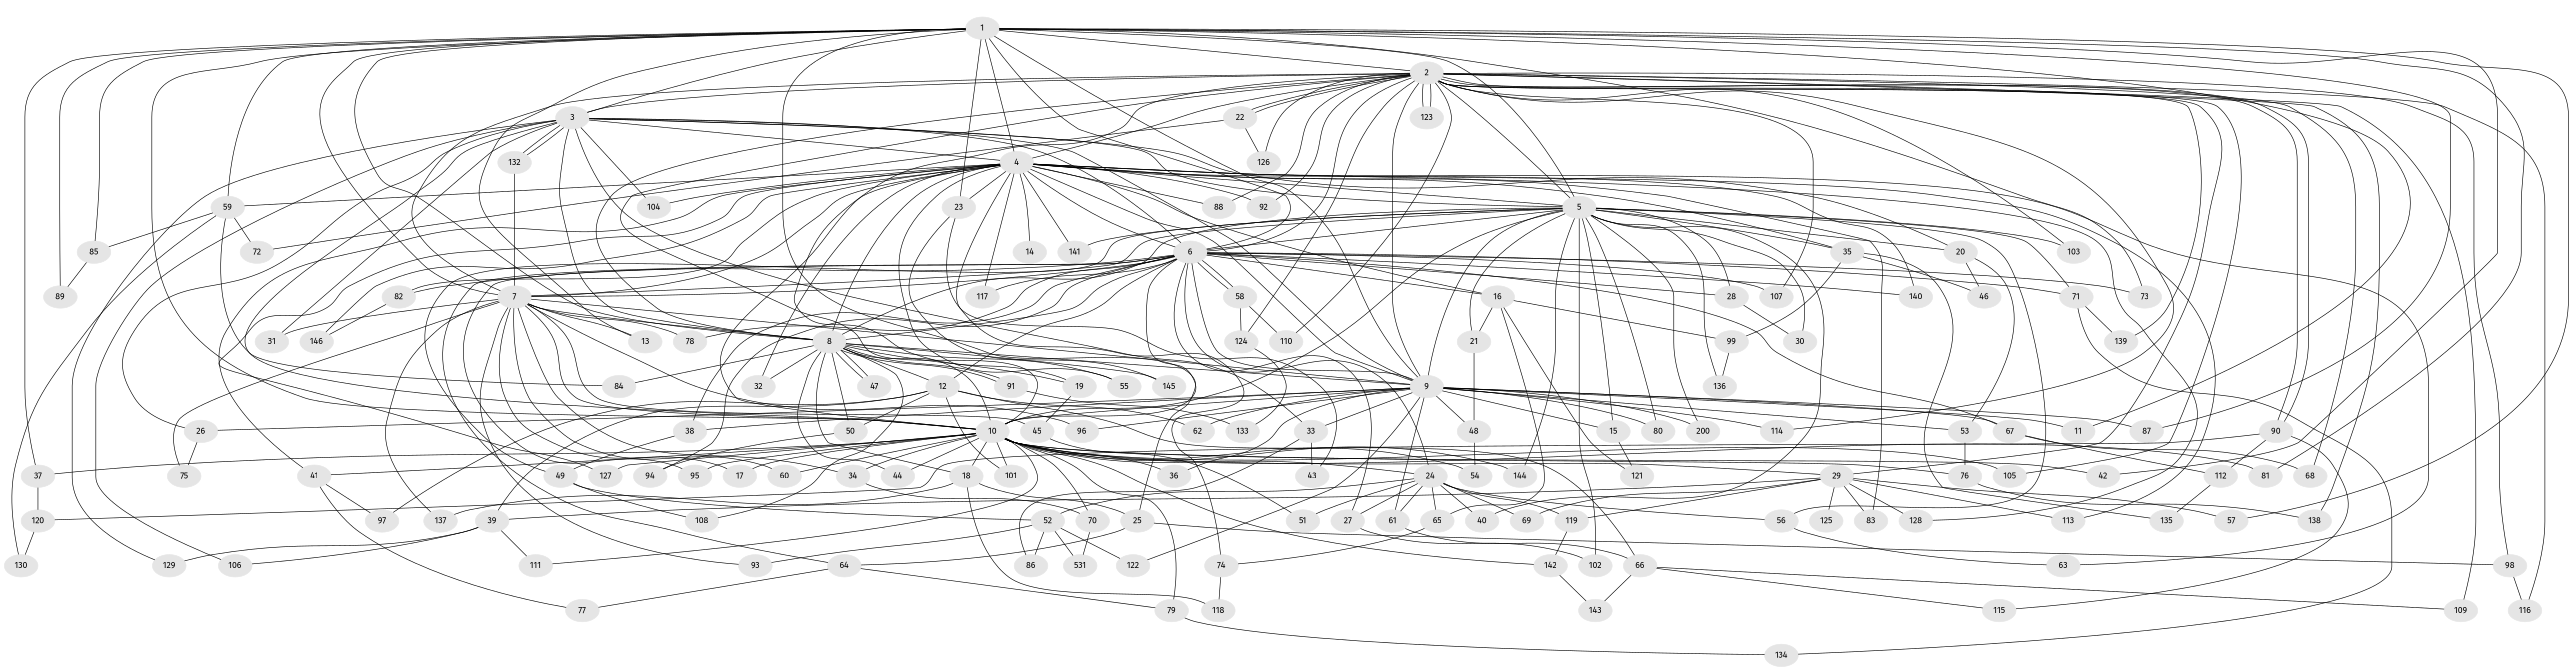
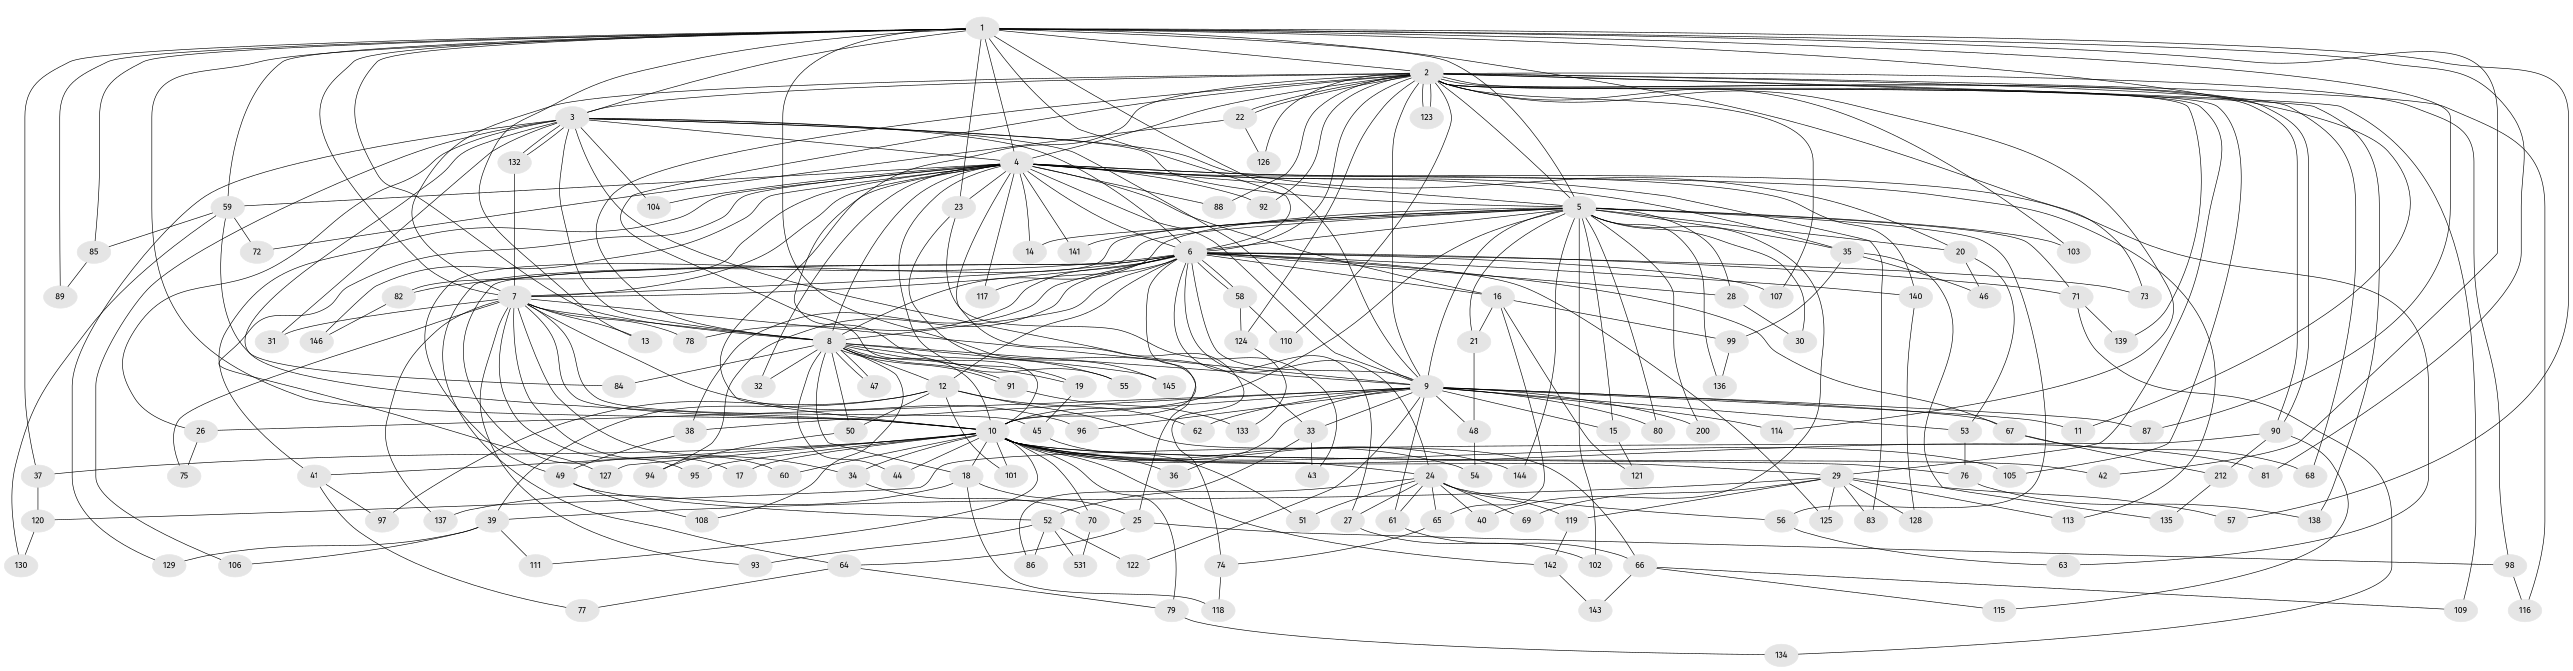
  graph {
    fontname="Fira Sans"
    node [color=gray90 fontname="Fira Sans" style=filled]
    edge [fontname="Fira Sans"]
    1
    2
    3
    4
    5
    6
    7
    8
    9
    10
    11
    13
    23
    25
    37
    42
    57
    59
    73
    81
    85
    87
    89
    19
    22
    29
    68
    88
    90
    92
    98
    103
    105
    107
    109
    110
    114
    116
    123
    124
    126
    138
    139
    20
    26
    31
    33
    104
    106
    129
    132
    14
    16
    32
    35
    41
    55
    63
    74
    82
    83
    113
    117
    127
    128
    140
    141
    146
    15
    21
    28
    30
    40
    49
    56
    71
    80
    n78 [label=200]
    102
    136
    144
    12
    24
    27
    38
    58
    64
    67
    78
    94
    95
    125
    17
    34
    45
    60
    75
    93
    96
    137
    18
    44
    47
    50
    84
    91
    108
    145
    36
    48
    53
    61
    62
    122
    54
    70
    76
    79
    101
    111
    142
    43
    120
    72
    130
    39
    69
    119
    115
-   112
+   112 [label=212]
    133
    46
    86
    121
    65
    99
    135
    97
    77
    118
    52
    134
    66
    51
    n145 [label=531]
    143
    1 -- 2
    1 -- 3
    1 -- 4
    1 -- 5
    1 -- 6
    1 -- 7
    1 -- 8
    1 -- 9
    1 -- 10
    1 -- 11
    1 -- 13
    1 -- 23
    1 -- 25
    1 -- 37
    1 -- 42
    1 -- 57
    1 -- 59
    1 -- 73
    1 -- 81
    1 -- 85
    1 -- 87
    1 -- 89
    2 -- 3
    2 -- 4
    2 -- 5
    2 -- 6
    2 -- 7
    2 -- 8
    2 -- 9
    2 -- 10
    2 -- 19
    2 -- 22
    2 -- 22
    2 -- 29
    2 -- 68
    2 -- 88
    2 -- 90
    2 -- 90
    2 -- 92
    2 -- 98
    2 -- 103
    2 -- 105
    2 -- 107
    2 -- 109
    2 -- 110
    2 -- 114
    2 -- 116
    2 -- 123
    2 -- 123
    2 -- 124
    2 -- 126
    2 -- 138
    2 -- 139
    3 -- 4
    3 -- 5
    3 -- 6
    3 -- 8
    3 -- 9
    3 -- 10
    3 -- 20
    3 -- 26
    3 -- 31
    3 -- 33
    3 -- 104
    3 -- 106
    3 -- 129
    3 -- 132
    3 -- 132
    4 -- 5
    4 -- 6
    4 -- 7
    4 -- 8
    4 -- 9
    4 -- 10
    4 -- 23
    4 -- 59
    4 -- 88
    4 -- 92
    4 -- 104
    4 -- 14
    4 -- 16
    4 -- 32
    4 -- 35
    4 -- 41
    4 -- 55
    4 -- 63
    4 -- 74
    4 -- 82
    4 -- 83
    4 -- 113
    4 -- 117
    4 -- 127
-   4 -- 128
+   140 -- 128
    4 -- 140
    4 -- 141
    4 -- 146
    5 -- 6
    5 -- 7
    5 -- 8
    5 -- 9
    5 -- 10
    5 -- 103
    5 -- 20
+   5 -- 14
    5 -- 35
    5 -- 141
    5 -- 15
    5 -- 21
    5 -- 28
    5 -- 30
    5 -- 40
    5 -- 49
    5 -- 56
    5 -- 71
    5 -- 80
    5 -- n78
    5 -- 102
    5 -- 136
    5 -- 144
    6 -- 7
    6 -- 8
    6 -- 9
    6 -- 10
    6 -- 73
    6 -- 107
    6 -- 16
    6 -- 82
    6 -- 117
    6 -- 140
    6 -- 28
    6 -- 71
    6 -- 12
    6 -- 24
    6 -- 27
    6 -- 38
    6 -- 58
    6 -- 58
    6 -- 64
    6 -- 67
    6 -- 78
    6 -- 94
    6 -- 95
+   6 -- 125
    7 -- 8
    7 -- 9
    7 -- 10
    7 -- 13
    7 -- 31
    7 -- 78
    7 -- 17
    7 -- 34
    7 -- 45
    7 -- 60
    7 -- 75
    7 -- 93
    7 -- 96
    7 -- 137
    8 -- 9
    8 -- 10
    8 -- 19
    8 -- 32
    8 -- 55
    8 -- 12
    8 -- 18
    8 -- 44
    8 -- 47
    8 -- 47
    8 -- 50
    8 -- 84
    8 -- 91
    8 -- 91
    8 -- 108
    8 -- 145
    9 -- 10
    9 -- 11
    9 -- 87
    9 -- 114
    9 -- 26
    9 -- 33
    9 -- 15
    9 -- 80
    9 -- n78
    9 -- 38
    9 -- 67
    9 -- 96
    9 -- 36
    9 -- 48
    9 -- 53
    9 -- 61
    9 -- 62
    9 -- 122
    10 -- 37
    10 -- 42
    10 -- 81
    10 -- 29
    10 -- 105
    10 -- 41
    10 -- 127
    10 -- 144
    10 -- 24
    10 -- 95
    10 -- 17
    10 -- 34
    10 -- 60
    10 -- 18
    10 -- 44
    10 -- 36
    10 -- 54
    10 -- 70
    10 -- 76
    10 -- 79
    10 -- 101
    10 -- 111
    10 -- 142
    23 -- 145
    23 -- 43
    25 -- 98
    25 -- 64
    37 -- 120
    59 -- 85
    59 -- 84
    59 -- 72
    59 -- 130
    85 -- 89
    19 -- 45
    22 -- 126
    22 -- 72
    29 -- 57
    29 -- 83
    29 -- 113
    29 -- 128
    29 -- 125
    29 -- 39
    29 -- 69
    29 -- 119
    90 -- 120
    90 -- 115
    90 -- 112
    98 -- 116
    124 -- 133
    20 -- 53
    20 -- 46
    26 -- 75
    33 -- 43
    33 -- 86
    132 -- 7
    16 -- 21
    16 -- 121
    16 -- 65
    16 -- 99
    35 -- 46
    35 -- 99
    35 -- 135
    41 -- 97
    41 -- 77
    74 -- 118
    82 -- 146
    15 -- 121
    21 -- 48
    28 -- 30
    49 -- 108
    49 -- 52
    56 -- 63
    71 -- 139
    71 -- 134
    12 -- 50
    12 -- 62
    12 -- 101
    12 -- 39
    12 -- 97
    12 -- 66
    24 -- 40
    24 -- 56
    24 -- 27
    24 -- 61
    24 -- 69
    24 -- 119
    24 -- 65
    24 -- 52
    24 -- 51
    27 -- 102
    38 -- 49
    58 -- 110
    58 -- 124
    64 -- 79
    64 -- 77
    67 -- 68
    67 -- 112
    34 -- 70
    45 -- 51
    18 -- 25
    18 -- 137
    18 -- 118
    50 -- 94
    91 -- 133
    48 -- 54
    53 -- 76
    61 -- 66
    70 -- n145
    76 -- 138
    79 -- 134
    142 -- 143
    120 -- 130
    39 -- 106
    39 -- 129
    39 -- 111
    119 -- 142
    112 -- 135
    65 -- 74
    99 -- 136
    52 -- 93
    52 -- 122
    52 -- 86
    52 -- n145
    66 -- 109
    66 -- 115
    66 -- 143
  }
